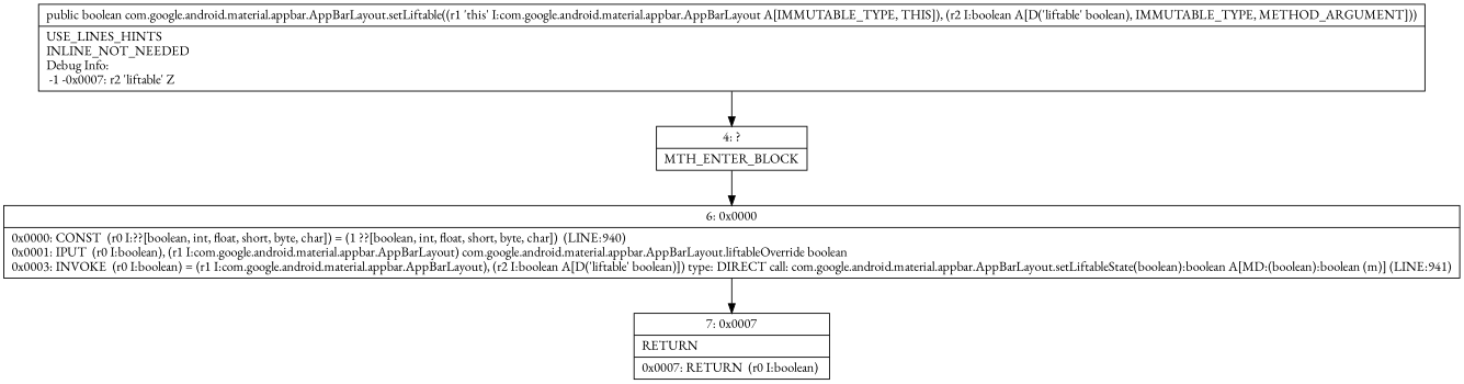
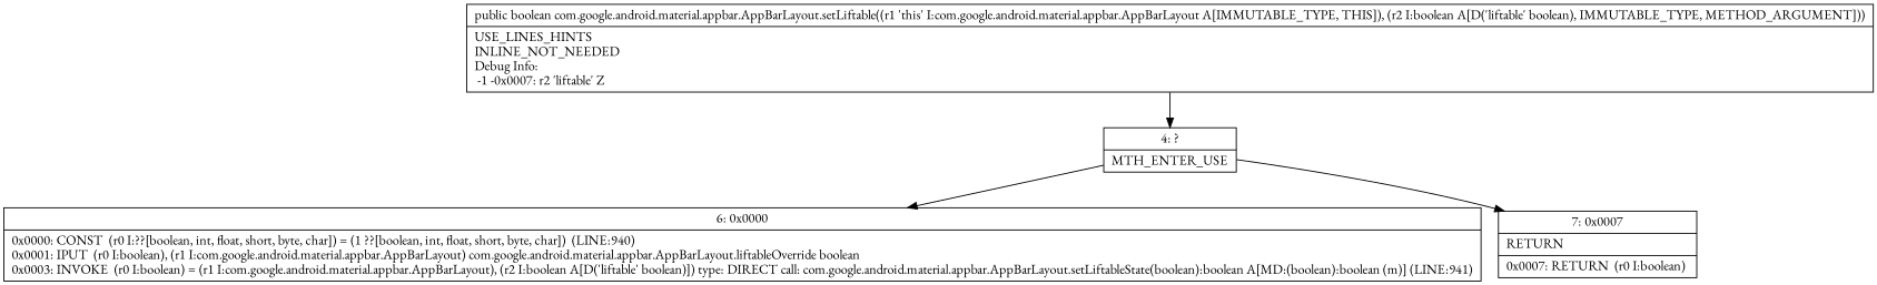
  digraph {
    fontname="EB Garamond"
    node [fontname="EB Garamond" shape=record]
    edge [fontname="EB Garamond"]
-   n1 [label="{4\:\ ?|MTH_ENTER_BLOCK\l}"]
+   n1 [label="{4\:\ ?|MTH_ENTER_USE\l}"]
    n2 [label="{6\:\ 0x0000|0x0000: CONST  (r0 I:??[boolean, int, float, short, byte, char]) = (1 ??[boolean, int, float, short, byte, char])  (LINE:940)\l0x0001: IPUT  (r0 I:boolean), (r1 I:com.google.android.material.appbar.AppBarLayout) com.google.android.material.appbar.AppBarLayout.liftableOverride boolean \l0x0003: INVOKE  (r0 I:boolean) = (r1 I:com.google.android.material.appbar.AppBarLayout), (r2 I:boolean A[D('liftable' boolean)]) type: DIRECT call: com.google.android.material.appbar.AppBarLayout.setLiftableState(boolean):boolean A[MD:(boolean):boolean (m)] (LINE:941)\l}"]
    n3 [label="{7\:\ 0x0007|RETURN\l|0x0007: RETURN  (r0 I:boolean) \l}"]
    n4 [label="{public boolean com.google.android.material.appbar.AppBarLayout.setLiftable((r1 'this' I:com.google.android.material.appbar.AppBarLayout A[IMMUTABLE_TYPE, THIS]), (r2 I:boolean A[D('liftable' boolean), IMMUTABLE_TYPE, METHOD_ARGUMENT]))  | USE_LINES_HINTS\lINLINE_NOT_NEEDED\lDebug Info:\l  \-1 \-0x0007: r2 'liftable' Z\l}"]
    n1 -> n2
-   n2 -> n3
+   n1 -> n3
    n4 -> n1
  }
